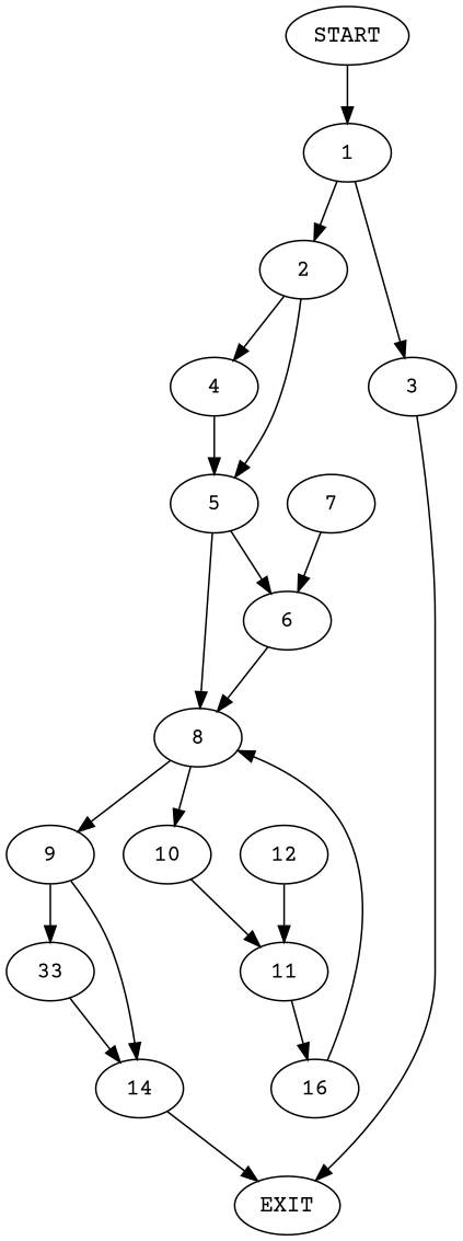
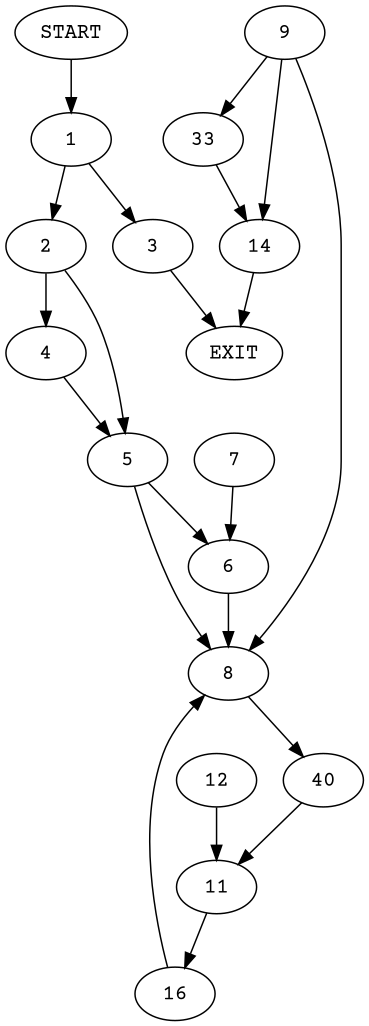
  digraph {
    fontname="Courier Prime"
    node [fontname="Courier Prime"]
    edge [fontname="Courier Prime"]
    n1 [label=START]
    1
    2
    3
    n5 [label=EXIT]
    4
    5
    6
    8
    7
    9
-   10
+   10 [label=40]
    n13 [label=33]
    14
    11
    16
    12
    n1 -> 1
    1 -> 2
    1 -> 3
    2 -> 4
    2 -> 5
    3 -> n5
    4 -> 5
    5 -> 6
    5 -> 8
    6 -> 8
-   8 -> 9
+   9 -> 8
    8 -> 10
    7 -> 6
    9 -> n13
    9 -> 14
    10 -> 11
    n13 -> 14
    14 -> n5
    11 -> 16
    16 -> 8
    12 -> 11
  }
